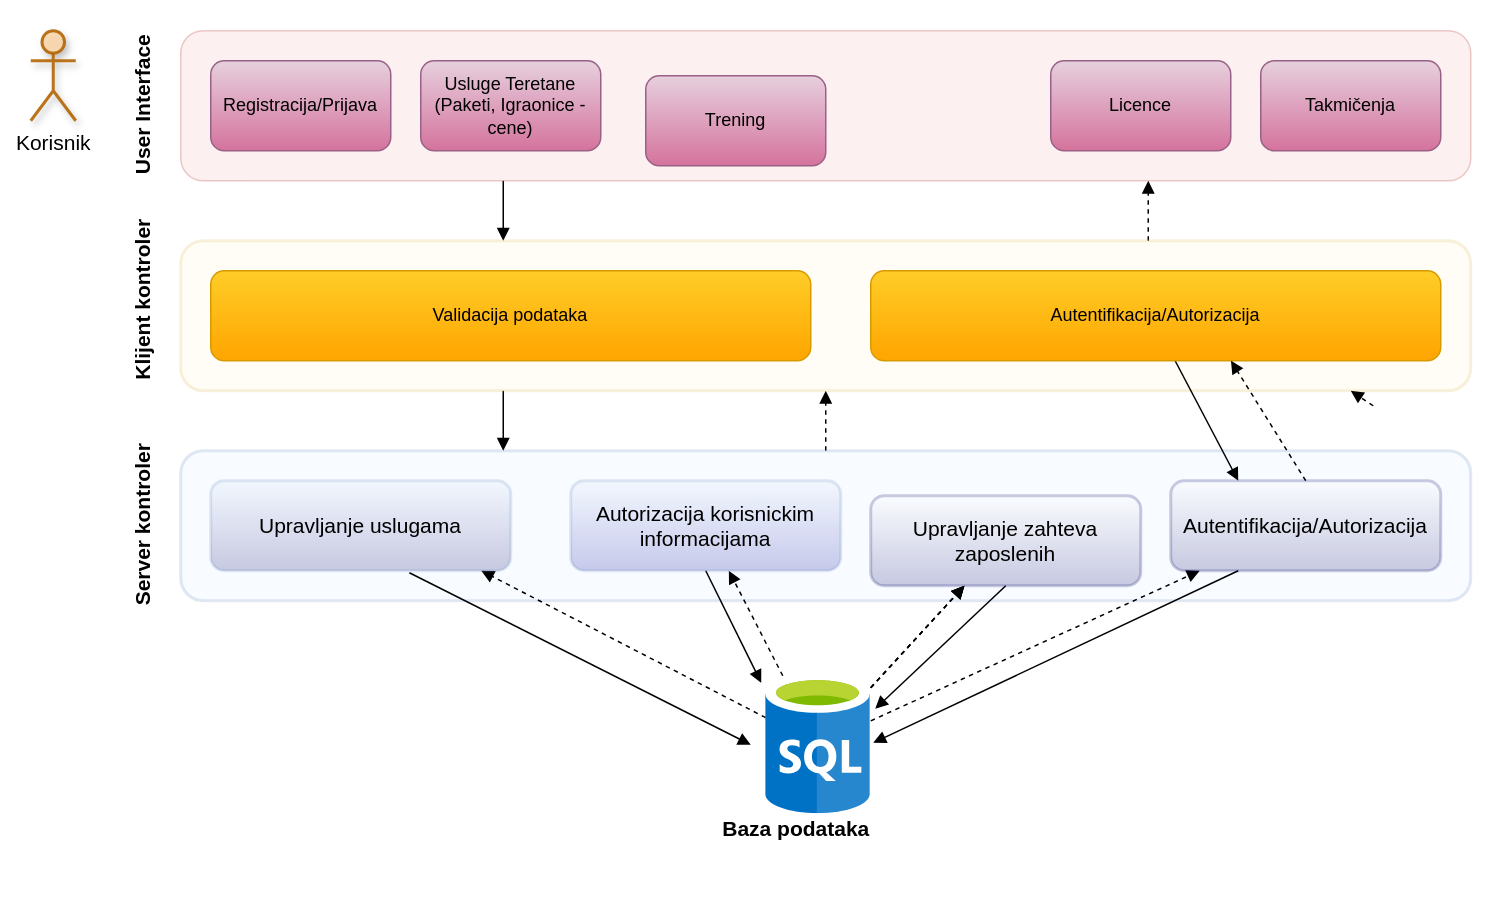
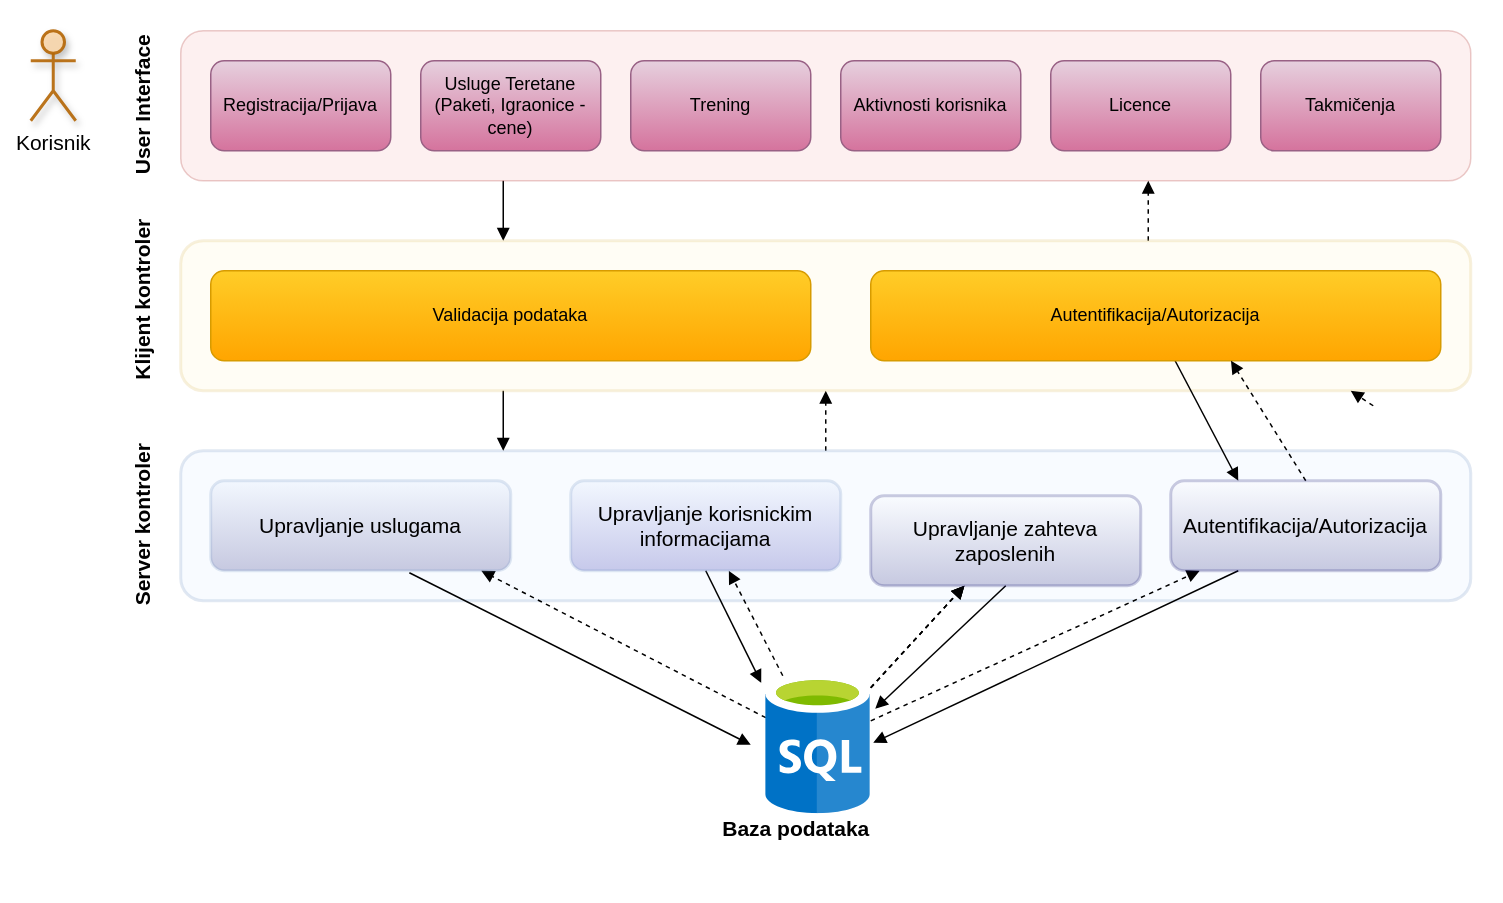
  <mxCell id="0" />
  <mxCell id="1" parent="0" />
  <mxCell id="2" style="edgeStyle=none;orthogonalLoop=1;jettySize=auto;html=1;exitX=0.5;exitY=0;exitDx=0;exitDy=0;entryX=0.5;entryY=1;entryDx=0;entryDy=0;startArrow=none;startFill=0;endArrow=block;endFill=1;fontSize=14;fontColor=#000000;dashed=1;" edge="1" parent="1" source="3" target="8"><mxGeometry relative="1" as="geometry" /></mxCell>
  <mxCell id="3" value="" style="whiteSpace=wrap;html=1;strokeColor=#6c8ebf;strokeWidth=2;fontSize=14;opacity=20;fillColor=#dae8fc;rounded=1;" vertex="1" parent="1"><mxGeometry x="120" y="300" width="860" height="100" as="geometry" /></mxCell>
  <mxCell id="4" style="edgeStyle=none;orthogonalLoop=1;jettySize=auto;html=1;exitX=0.25;exitY=1;exitDx=0;exitDy=0;entryX=0.25;entryY=0;entryDx=0;entryDy=0;startArrow=none;startFill=0;endArrow=block;endFill=1;fontSize=14;fontColor=#000000;" edge="1" parent="1" source="5" target="8"><mxGeometry relative="1" as="geometry" /></mxCell>
  <mxCell id="5" value="" style="whiteSpace=wrap;html=1;gradientDirection=north;fillColor=#f8cecc;strokeColor=#b85450;opacity=30;rounded=1;" vertex="1" parent="1"><mxGeometry x="120" y="20" width="860" height="100" as="geometry" /></mxCell>
  <mxCell id="6" style="edgeStyle=none;orthogonalLoop=1;jettySize=auto;html=1;exitX=0.75;exitY=0;exitDx=0;exitDy=0;entryX=0.75;entryY=1;entryDx=0;entryDy=0;startArrow=none;startFill=0;endArrow=block;endFill=1;fontSize=14;fontColor=#000000;dashed=1;" edge="1" parent="1" source="8" target="5"><mxGeometry relative="1" as="geometry" /></mxCell>
  <mxCell id="7" style="edgeStyle=none;orthogonalLoop=1;jettySize=auto;html=1;exitX=0.25;exitY=1;exitDx=0;exitDy=0;entryX=0.25;entryY=0;entryDx=0;entryDy=0;startArrow=none;startFill=0;endArrow=block;endFill=1;fontSize=14;fontColor=#000000;" edge="1" parent="1" source="8" target="3"><mxGeometry relative="1" as="geometry" /></mxCell>
  <mxCell id="8" value="" style="whiteSpace=wrap;html=1;strokeColor=#d6b656;strokeWidth=2;fontSize=14;opacity=20;fillColor=#fff2cc;rounded=1;" vertex="1" parent="1"><mxGeometry x="120" y="160" width="860" height="100" as="geometry" /></mxCell>
  <mxCell id="9" value="" style="edgeStyle=none;orthogonalLoop=1;jettySize=auto;html=1;startArrow=none;startFill=0;endArrow=block;endFill=1;fontSize=14;fontColor=#000000;dashed=1;" edge="1" parent="1" source="15"><mxGeometry relative="1" as="geometry"><mxPoint x="799.271" y="380" as="targetPoint" /></mxGeometry></mxCell>
  <mxCell id="10" value="" style="edgeStyle=none;orthogonalLoop=1;jettySize=auto;html=1;dashed=1;startArrow=none;startFill=0;endArrow=block;endFill=1;fontSize=14;fontColor=#000000;" edge="1" parent="1" source="15" target="33"><mxGeometry relative="1" as="geometry" /></mxCell>
  <mxCell id="11" value="" style="edgeStyle=none;orthogonalLoop=1;jettySize=auto;html=1;dashed=1;startArrow=none;startFill=0;endArrow=block;endFill=1;fontSize=14;fontColor=#000000;" edge="1" parent="1" source="15" target="33"><mxGeometry relative="1" as="geometry" /></mxCell>
  <mxCell id="12" value="" style="edgeStyle=none;orthogonalLoop=1;jettySize=auto;html=1;dashed=1;startArrow=none;startFill=0;endArrow=block;endFill=1;fontSize=14;fontColor=#000000;" edge="1" parent="1" source="15" target="33"><mxGeometry relative="1" as="geometry" /></mxCell>
  <mxCell id="13" value="" style="orthogonalLoop=1;jettySize=auto;html=1;dashed=1;startArrow=none;startFill=0;endArrow=block;endFill=1;fontSize=14;fontColor=#000000;" edge="1" parent="1" source="15" target="31"><mxGeometry relative="1" as="geometry" /></mxCell>
  <mxCell id="14" value="" style="edgeStyle=none;orthogonalLoop=1;jettySize=auto;html=1;dashed=1;startArrow=none;startFill=0;endArrow=block;endFill=1;fontSize=14;fontColor=#000000;entryX=0.233;entryY=0.8;entryDx=0;entryDy=0;entryPerimeter=0;" edge="1" parent="1" source="15" target="3"><mxGeometry relative="1" as="geometry"><mxPoint x="430" y="410" as="targetPoint" /></mxGeometry></mxCell>
  <mxCell id="15" value="" style="aspect=fixed;html=1;points=[];align=center;image;fontSize=12;image=img/lib/mscae/SQL_Database_generic.svg;rounded=1;" vertex="1" parent="1"><mxGeometry x="510" y="450" width="70" height="92.11" as="geometry" /></mxCell>
  <mxCell id="16" value="Registracija/Prijava" style="whiteSpace=wrap;html=1;fillColor=#e6d0de;strokeColor=#996185;gradientColor=#d5739d;rounded=1;" vertex="1" parent="1"><mxGeometry x="140" y="40" width="120" height="60" as="geometry" /></mxCell>
  <mxCell id="17" value="Usluge Teretane&lt;br&gt;(Paketi, Igraonice - cene)" style="whiteSpace=wrap;html=1;fillColor=#e6d0de;strokeColor=#996185;gradientColor=#d5739d;rounded=1;" vertex="1" parent="1"><mxGeometry x="280" y="40" width="120" height="60" as="geometry" /></mxCell>
- <mxCell id="18" value="Trening" style="whiteSpace=wrap;html=1;fillColor=#e6d0de;strokeColor=#996185;gradientColor=#d5739d;rounded=1;" vertex="1" parent="1"><mxGeometry x="430" y="50" width="120" height="60" as="geometry" /></mxCell>
+ <mxCell id="18" value="Trening" style="whiteSpace=wrap;html=1;fillColor=#e6d0de;strokeColor=#996185;gradientColor=#d5739d;rounded=1;" vertex="1" parent="1"><mxGeometry x="420" y="40" width="120" height="60" as="geometry" /></mxCell>
+ <mxCell id="19" value="Aktivnosti korisnika" style="whiteSpace=wrap;html=1;fillColor=#e6d0de;strokeColor=#996185;gradientColor=#d5739d;rounded=1;" vertex="1" parent="1"><mxGeometry x="560" y="40" width="120" height="60" as="geometry" /></mxCell>
  <mxCell id="20" value="Licence" style="whiteSpace=wrap;html=1;fillColor=#e6d0de;strokeColor=#996185;gradientColor=#d5739d;rounded=1;" vertex="1" parent="1"><mxGeometry x="700" y="40" width="120" height="60" as="geometry" /></mxCell>
  <mxCell id="21" value="Takmičenja" style="whiteSpace=wrap;html=1;fillColor=#e6d0de;strokeColor=#996185;gradientColor=#d5739d;rounded=1;" vertex="1" parent="1"><mxGeometry x="840" y="40" width="120" height="60" as="geometry" /></mxCell>
  <mxCell id="22" value="&lt;div style=&quot;font-size: 14px;&quot;&gt;User Interface&lt;/div&gt;" style="text;html=1;resizable=0;autosize=1;align=center;verticalAlign=middle;points=[];fillColor=none;strokeColor=none;opacity=30;rotation=-90;fontSize=14;fontStyle=1;rounded=1;" vertex="1" parent="1"><mxGeometry x="40" y="60" width="110" height="20" as="geometry" /></mxCell>
  <mxCell id="23" value="Validacija podataka" style="whiteSpace=wrap;html=1;fillColor=#ffcd28;strokeColor=#d79b00;gradientColor=#ffa500;rounded=1;" vertex="1" parent="1"><mxGeometry x="140" y="180" width="400" height="60" as="geometry" /></mxCell>
  <mxCell id="24" style="edgeStyle=none;orthogonalLoop=1;jettySize=auto;html=1;exitX=0.534;exitY=1;exitDx=0;exitDy=0;startArrow=none;startFill=0;endArrow=block;endFill=1;fontSize=14;fontColor=#000000;entryX=0.25;entryY=0;entryDx=0;entryDy=0;exitPerimeter=0;" edge="1" parent="1" source="25" target="38"><mxGeometry relative="1" as="geometry" /></mxCell>
  <mxCell id="25" value="Autentifikacija/Autorizacija" style="whiteSpace=wrap;html=1;fillColor=#ffcd28;strokeColor=#d79b00;gradientColor=#ffa500;rounded=1;" vertex="1" parent="1"><mxGeometry x="580" y="180" width="380" height="60" as="geometry" /></mxCell>
  <mxCell id="26" value="Klijent kontroler" style="text;html=1;resizable=0;autosize=1;align=center;verticalAlign=middle;points=[];fillColor=none;strokeColor=none;opacity=30;rotation=-90;fontSize=14;fontStyle=1;rounded=1;" vertex="1" parent="1"><mxGeometry x="35" y="190" width="120" height="20" as="geometry" /></mxCell>
  <mxCell id="27" value="&lt;div&gt;Server kontroler&lt;/div&gt;" style="text;html=1;resizable=0;autosize=1;align=center;verticalAlign=middle;points=[];fillColor=none;strokeColor=none;opacity=30;rotation=-90;fontSize=14;fontStyle=1;rounded=1;" vertex="1" parent="1"><mxGeometry x="35" y="340" width="120" height="20" as="geometry" /></mxCell>
  <mxCell id="28" style="edgeStyle=none;orthogonalLoop=1;jettySize=auto;html=1;startArrow=none;startFill=0;endArrow=block;endFill=1;fontSize=14;fontColor=#000000;exitX=0.662;exitY=1.022;exitDx=0;exitDy=0;exitPerimeter=0;" edge="1" parent="1" source="29"><mxGeometry relative="1" as="geometry"><mxPoint x="500" y="496" as="targetPoint" /></mxGeometry></mxCell>
  <mxCell id="29" value="Upravljanje uslugama" style="whiteSpace=wrap;html=1;strokeWidth=2;fontSize=14;opacity=20;fillColor=#dae8fc;fontStyle=0;strokeColor=#6c8ebf;gradientColor=#000066;rounded=1;" vertex="1" parent="1"><mxGeometry x="140" y="320" width="200" height="60" as="geometry" /></mxCell>
  <mxCell id="30" style="edgeStyle=none;orthogonalLoop=1;jettySize=auto;html=1;exitX=0.5;exitY=1;exitDx=0;exitDy=0;entryX=-0.043;entryY=0.051;entryDx=0;entryDy=0;entryPerimeter=0;startArrow=none;startFill=0;endArrow=block;endFill=1;fontSize=14;fontColor=#000000;" edge="1" parent="1" source="31" target="15"><mxGeometry relative="1" as="geometry" /></mxCell>
- <mxCell id="31" value="Autorizacija korisnickim informacijama" style="whiteSpace=wrap;html=1;strokeColor=#6c8ebf;strokeWidth=2;fontSize=14;opacity=20;fillColor=#dae8fc;gradientColor=#000099;rounded=1;" vertex="1" parent="1"><mxGeometry x="380" y="320" width="180" height="60" as="geometry" /></mxCell>
+ <mxCell id="31" value="Upravljanje korisnickim informacijama" style="whiteSpace=wrap;html=1;strokeColor=#6c8ebf;strokeWidth=2;fontSize=14;opacity=20;fillColor=#dae8fc;gradientColor=#000099;rounded=1;" vertex="1" parent="1"><mxGeometry x="380" y="320" width="180" height="60" as="geometry" /></mxCell>
  <mxCell id="32" value="" style="edgeStyle=none;orthogonalLoop=1;jettySize=auto;html=1;startArrow=none;startFill=0;endArrow=block;endFill=1;fontSize=14;fontColor=#000000;entryX=1.043;entryY=0.239;entryDx=0;entryDy=0;entryPerimeter=0;exitX=0.5;exitY=1;exitDx=0;exitDy=0;" edge="1" parent="1" source="33" target="15"><mxGeometry relative="1" as="geometry"><mxPoint x="700.588" y="480" as="targetPoint" /></mxGeometry></mxCell>
  <mxCell id="33" value="Upravljanje zahteva zaposlenih" style="whiteSpace=wrap;html=1;strokeColor=#000066;strokeWidth=2;gradientColor=#000066;fontSize=14;fontColor=#000000;opacity=20;rounded=1;" vertex="1" parent="1"><mxGeometry x="580" y="330" width="180" height="60" as="geometry" /></mxCell>
  <mxCell id="34" value="Korisnik" style="shape=umlActor;verticalLabelPosition=bottom;verticalAlign=top;html=1;outlineConnect=0;strokeColor=#b46504;strokeWidth=2;fontSize=14;opacity=90;rounded=1;fillColor=#fad7ac;shadow=1;" vertex="1" parent="1"><mxGeometry x="20" y="20" width="30" height="60" as="geometry" /></mxCell>
  <mxCell id="35" style="edgeStyle=none;orthogonalLoop=1;jettySize=auto;html=1;exitX=0.75;exitY=0;exitDx=0;exitDy=0;startArrow=none;startFill=0;endArrow=block;endFill=1;fontSize=14;fontColor=#000000;dashed=1;" edge="1" parent="1"><mxGeometry relative="1" as="geometry"><mxPoint x="900" y="260" as="targetPoint" /><mxPoint x="915" y="270" as="sourcePoint" /></mxGeometry></mxCell>
  <mxCell id="36" style="edgeStyle=none;orthogonalLoop=1;jettySize=auto;html=1;exitX=0.25;exitY=1;exitDx=0;exitDy=0;entryX=1.024;entryY=0.485;entryDx=0;entryDy=0;entryPerimeter=0;startArrow=none;startFill=0;endArrow=block;endFill=1;fontSize=14;fontColor=#000000;" edge="1" parent="1" source="38" target="15"><mxGeometry relative="1" as="geometry" /></mxCell>
  <mxCell id="37" style="edgeStyle=none;orthogonalLoop=1;jettySize=auto;html=1;exitX=0.5;exitY=0;exitDx=0;exitDy=0;startArrow=none;startFill=0;endArrow=block;endFill=1;fontSize=14;fontColor=#000000;dashed=1;entryX=0.632;entryY=1;entryDx=0;entryDy=0;entryPerimeter=0;" edge="1" parent="1" source="38" target="25"><mxGeometry relative="1" as="geometry" /></mxCell>
  <mxCell id="38" value="Autentifikacija/Autorizacija" style="whiteSpace=wrap;html=1;strokeColor=#000066;strokeWidth=2;gradientColor=#000066;fontSize=14;fontColor=#000000;opacity=20;rounded=1;" vertex="1" parent="1"><mxGeometry x="780" y="320" width="180" height="60" as="geometry" /></mxCell>
  <mxCell id="39" value="&lt;div&gt;Baza podataka&lt;/div&gt;&lt;div&gt;&lt;br&gt;&lt;/div&gt;" style="text;html=1;resizable=0;autosize=1;align=center;verticalAlign=middle;points=[];fillColor=none;strokeColor=none;fontSize=14;fontColor=#000000;opacity=20;fontStyle=1;rounded=1;" vertex="1" parent="1"><mxGeometry x="475" y="540" width="110" height="40" as="geometry" /></mxCell>
